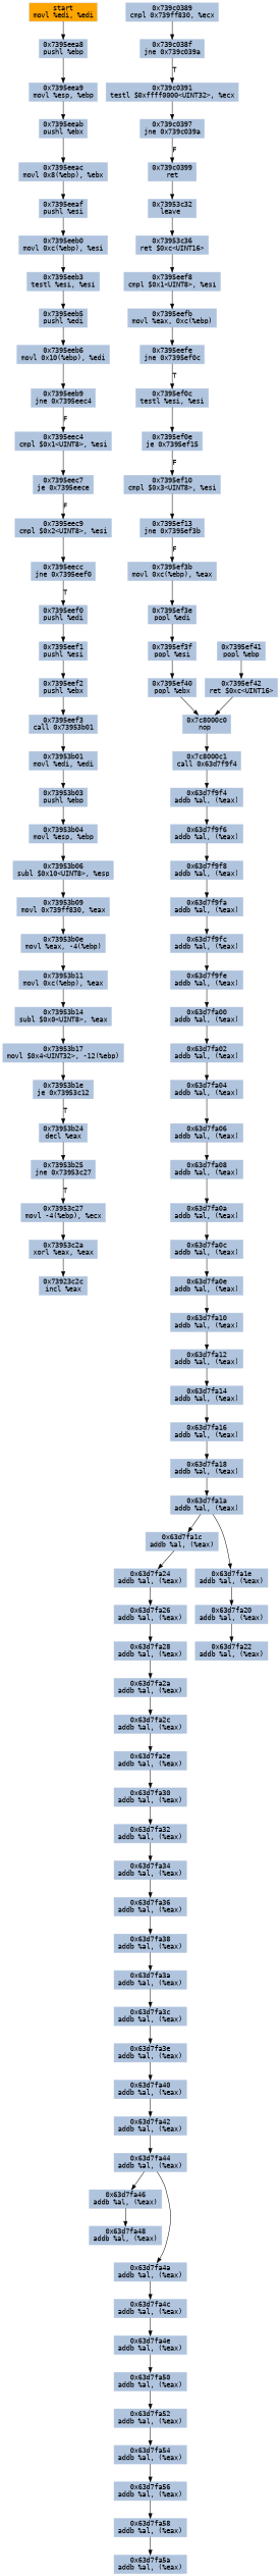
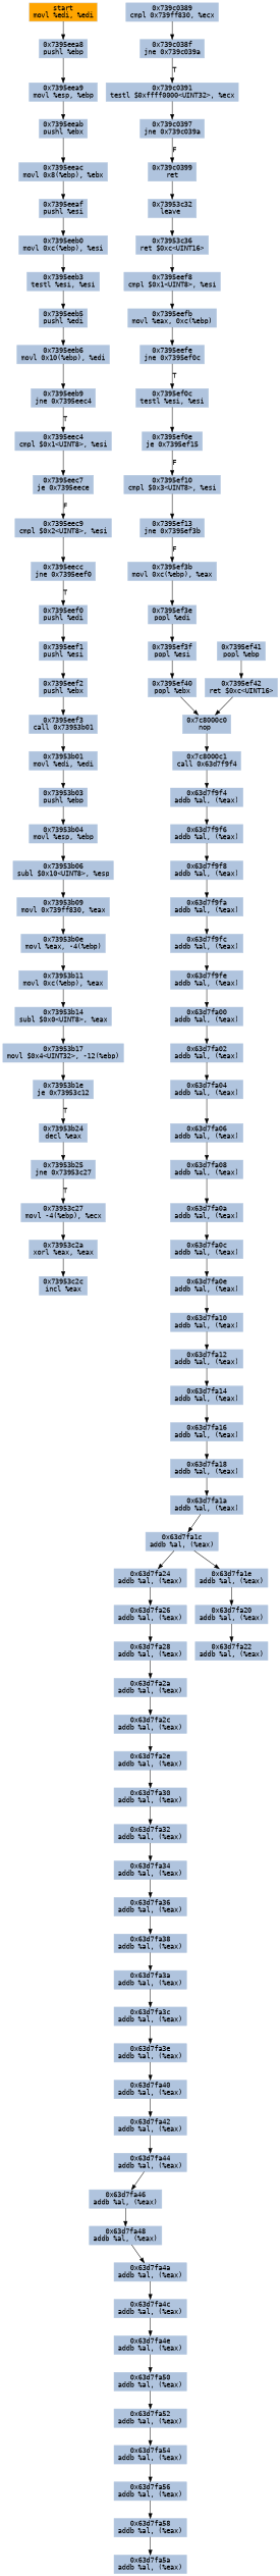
  digraph {
    fontname="DejaVu Sans Mono"
    node [color=lightsteelblue fillcolor=lightsteelblue fontname="DejaVu Sans Mono" shape=rectangle style=filled]
    edge [color="#000000" fontname="DejaVu Sans Mono"]
    n1 [color=lightgrey fillcolor=orange label="start\nmovl %edi, %edi"]
    n2 [label="0x7395eea8\npushl %ebp"]
    n3 [label="0x7395eea9\nmovl %esp, %ebp"]
    n4 [label="0x7395eeab\npushl %ebx"]
    n5 [label="0x7395eeac\nmovl 0x8(%ebp), %ebx"]
    n6 [label="0x7395eeaf\npushl %esi"]
    n7 [label="0x7395eeb0\nmovl 0xc(%ebp), %esi"]
    n8 [label="0x7395eeb3\ntestl %esi, %esi"]
    n9 [label="0x7395eeb5\npushl %edi"]
    n10 [label="0x7395eeb6\nmovl 0x10(%ebp), %edi"]
    n11 [label="0x7395eeb9\njne 0x7395eec4"]
    n12 [label="0x7395eec4\ncmpl $0x1<UINT8>, %esi"]
    n13 [label="0x7395eec7\nje 0x7395eece"]
    n14 [label="0x7395eec9\ncmpl $0x2<UINT8>, %esi"]
    n15 [label="0x7395eecc\njne 0x7395eef0"]
    n16 [label="0x7395eef0\npushl %edi"]
    n17 [label="0x7395eef1\npushl %esi"]
    n18 [label="0x7395eef2\npushl %ebx"]
    n19 [label="0x7395eef3\ncall 0x73953b01"]
    n20 [label="0x73953b01\nmovl %edi, %edi"]
    n21 [label="0x73953b03\npushl %ebp"]
    n22 [label="0x73953b04\nmovl %esp, %ebp"]
    n23 [label="0x73953b06\nsubl $0x10<UINT8>, %esp"]
    n24 [label="0x73953b09\nmovl 0x739ff830, %eax"]
    n25 [label="0x73953b0e\nmovl %eax, -4(%ebp)"]
    n26 [label="0x73953b11\nmovl 0xc(%ebp), %eax"]
    n27 [label="0x73953b14\nsubl $0x0<UINT8>, %eax"]
    n28 [label="0x73953b17\nmovl $0x4<UINT32>, -12(%ebp)"]
    n29 [label="0x73953b1e\nje 0x73953c12"]
    n30 [label="0x73953b24\ndecl %eax"]
    n31 [label="0x73953b25\njne 0x73953c27"]
    n32 [label="0x73953c27\nmovl -4(%ebp), %ecx"]
    n33 [label="0x73953c2a\nxorl %eax, %eax"]
-   n34 [label="0x73923c2c\nincl %eax"]
+   n34 [label="0x73953c2c\nincl %eax"]
    n35 [label="0x739c0389\ncmpl 0x739ff830, %ecx"]
    n36 [label="0x739c038f\njne 0x739c039a"]
    n37 [label="0x739c0391\ntestl $0xffff0000<UINT32>, %ecx"]
    n38 [label="0x739c0397\njne 0x739c039a"]
    n39 [label="0x739c0399\nret"]
    n40 [label="0x73953c32\nleave "]
    n41 [label="0x73953c36\nret $0xc<UINT16>"]
    n42 [label="0x7395eef8\ncmpl $0x1<UINT8>, %esi"]
    n43 [label="0x7395eefb\nmovl %eax, 0xc(%ebp)"]
    n44 [label="0x7395eefe\njne 0x7395ef0c"]
    n45 [label="0x7395ef0c\ntestl %esi, %esi"]
    n46 [label="0x7395ef0e\nje 0x7395ef15"]
    n47 [label="0x7395ef10\ncmpl $0x3<UINT8>, %esi"]
    n48 [label="0x7395ef13\njne 0x7395ef3b"]
    n49 [label="0x7395ef3b\nmovl 0xc(%ebp), %eax"]
    n50 [label="0x7395ef3e\npopl %edi"]
    n51 [label="0x7395ef3f\npopl %esi"]
    n52 [label="0x7395ef40\npopl %ebx"]
    n53 [label="0x7c8000c0\nnop "]
    n54 [label="0x7395ef41\npopl %ebp"]
    n55 [label="0x7395ef42\nret $0xc<UINT16>"]
    n56 [label="0x7c8000c1\ncall 0x63d7f9f4"]
    n57 [label="0x63d7f9f4\naddb %al, (%eax)"]
    n58 [label="0x63d7f9f6\naddb %al, (%eax)"]
    n59 [label="0x63d7f9f8\naddb %al, (%eax)"]
    n60 [label="0x63d7f9fa\naddb %al, (%eax)"]
    n61 [label="0x63d7f9fc\naddb %al, (%eax)"]
    n62 [label="0x63d7f9fe\naddb %al, (%eax)"]
    n63 [label="0x63d7fa00\naddb %al, (%eax)"]
    n64 [label="0x63d7fa02\naddb %al, (%eax)"]
    n65 [label="0x63d7fa04\naddb %al, (%eax)"]
    n66 [label="0x63d7fa06\naddb %al, (%eax)"]
    n67 [label="0x63d7fa08\naddb %al, (%eax)"]
    n68 [label="0x63d7fa0a\naddb %al, (%eax)"]
    n69 [label="0x63d7fa0c\naddb %al, (%eax)"]
    n70 [label="0x63d7fa0e\naddb %al, (%eax)"]
    n71 [label="0x63d7fa10\naddb %al, (%eax)"]
    n72 [label="0x63d7fa12\naddb %al, (%eax)"]
    n73 [label="0x63d7fa14\naddb %al, (%eax)"]
    n74 [label="0x63d7fa16\naddb %al, (%eax)"]
    n75 [label="0x63d7fa18\naddb %al, (%eax)"]
    n76 [label="0x63d7fa1a\naddb %al, (%eax)"]
    n77 [label="0x63d7fa1c\naddb %al, (%eax)"]
    n78 [label="0x63d7fa1e\naddb %al, (%eax)"]
    n79 [label="0x63d7fa24\naddb %al, (%eax)"]
    n80 [label="0x63d7fa20\naddb %al, (%eax)"]
    n81 [label="0x63d7fa22\naddb %al, (%eax)"]
    n82 [label="0x63d7fa26\naddb %al, (%eax)"]
    n83 [label="0x63d7fa28\naddb %al, (%eax)"]
    n84 [label="0x63d7fa2a\naddb %al, (%eax)"]
    n85 [label="0x63d7fa2c\naddb %al, (%eax)"]
    n86 [label="0x63d7fa2e\naddb %al, (%eax)"]
    n87 [label="0x63d7fa30\naddb %al, (%eax)"]
    n88 [label="0x63d7fa32\naddb %al, (%eax)"]
    n89 [label="0x63d7fa34\naddb %al, (%eax)"]
    n90 [label="0x63d7fa36\naddb %al, (%eax)"]
    n91 [label="0x63d7fa38\naddb %al, (%eax)"]
    n92 [label="0x63d7fa3a\naddb %al, (%eax)"]
    n93 [label="0x63d7fa3c\naddb %al, (%eax)"]
    n94 [label="0x63d7fa3e\naddb %al, (%eax)"]
    n95 [label="0x63d7fa40\naddb %al, (%eax)"]
    n96 [label="0x63d7fa42\naddb %al, (%eax)"]
    n97 [label="0x63d7fa44\naddb %al, (%eax)"]
    n98 [label="0x63d7fa46\naddb %al, (%eax)"]
    n99 [label="0x63d7fa48\naddb %al, (%eax)"]
    n100 [label="0x63d7fa4a\naddb %al, (%eax)"]
    n101 [label="0x63d7fa4c\naddb %al, (%eax)"]
    n102 [label="0x63d7fa4e\naddb %al, (%eax)"]
    n103 [label="0x63d7fa50\naddb %al, (%eax)"]
    n104 [label="0x63d7fa52\naddb %al, (%eax)"]
    n105 [label="0x63d7fa54\naddb %al, (%eax)"]
    n106 [label="0x63d7fa56\naddb %al, (%eax)"]
    n107 [label="0x63d7fa58\naddb %al, (%eax)"]
    n108 [label="0x63d7fa5a\naddb %al, (%eax)"]
    n1 -> n2
    n2 -> n3
    n3 -> n4
    n4 -> n5
    n5 -> n6
    n6 -> n7
    n7 -> n8
    n8 -> n9
    n9 -> n10
    n10 -> n11
-   n11 -> n12 [label=F]
+   n11 -> n12 [label=T]
    n12 -> n13
    n13 -> n14 [label=F]
    n14 -> n15
    n15 -> n16 [label=T]
    n16 -> n17
    n17 -> n18
    n18 -> n19
    n19 -> n20
    n20 -> n21
    n21 -> n22
    n22 -> n23
    n23 -> n24
    n24 -> n25
    n25 -> n26
    n26 -> n27
    n27 -> n28
    n28 -> n29
    n29 -> n30 [label=T]
    n30 -> n31
    n31 -> n32 [label=T]
    n32 -> n33
    n33 -> n34
    n35 -> n36
    n36 -> n37 [label=T]
    n37 -> n38
    n38 -> n39 [label=F]
    n39 -> n40
    n40 -> n41
    n41 -> n42
    n42 -> n43
    n43 -> n44
    n44 -> n45 [label=T]
    n45 -> n46
    n46 -> n47 [label=F]
    n47 -> n48
    n48 -> n49 [label=F]
    n49 -> n50
    n50 -> n51
    n51 -> n52
    n52 -> n53
    n53 -> n56
    n54 -> n55
    n55 -> n53
    n56 -> n57
    n57 -> n58
    n58 -> n59
    n59 -> n60
    n60 -> n61
    n61 -> n62
    n62 -> n63
    n63 -> n64
    n64 -> n65
    n65 -> n66
    n66 -> n67
    n67 -> n68
    n68 -> n69
    n69 -> n70
    n70 -> n71
    n71 -> n72
    n72 -> n73
    n73 -> n74
    n74 -> n75
    n75 -> n76
    n76 -> n77
-   n76 -> n78
+   n77 -> n78
    n77 -> n79
    n78 -> n80
    n79 -> n82
    n80 -> n81
    n82 -> n83
    n83 -> n84
    n84 -> n85
    n85 -> n86
    n86 -> n87
    n87 -> n88
    n88 -> n89
    n89 -> n90
    n90 -> n91
    n91 -> n92
    n92 -> n93
    n93 -> n94
    n94 -> n95
    n95 -> n96
    n96 -> n97
    n97 -> n98
    n98 -> n99
-   n97 -> n100
+   n99 -> n100
    n100 -> n101
    n101 -> n102
    n102 -> n103
    n103 -> n104
    n104 -> n105
    n105 -> n106
    n106 -> n107
    n107 -> n108
  }
